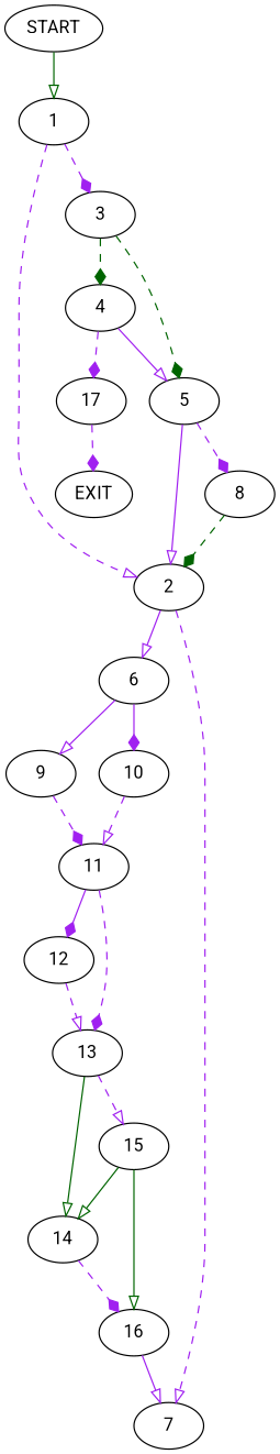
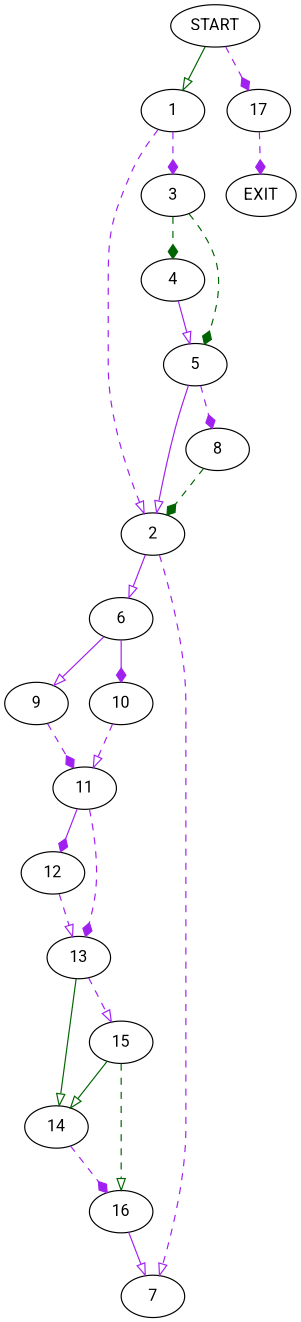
  digraph {
    fontname=Roboto
    node [fontname=Roboto]
    edge [arrowhead=onormal color=purple fontname=Roboto style=dashed]
    n1 [label=START]
    1
    17
    2
    3
    n6 [label=EXIT]
    6
    7
    4
    5
    9
    10
    8
    11
    12
    13
    14
    15
    16
    n1 -> 1 [color=darkgreen style=solid]
-   4 -> 17 [arrowhead=diamond]
+   n1 -> 17 [arrowhead=diamond]
    1 -> 2
    1 -> 3 [arrowhead=diamond]
    17 -> n6 [arrowhead=diamond]
    2 -> 6 [style=solid]
    2 -> 7
    3 -> 4 [arrowhead=diamond color=darkgreen]
    3 -> 5 [arrowhead=diamond color=darkgreen]
    6 -> 9 [style=solid]
    6 -> 10 [arrowhead=diamond style=solid]
    4 -> 5 [style=solid]
    5 -> 2 [style=solid]
    5 -> 8 [arrowhead=diamond]
    9 -> 11 [arrowhead=diamond]
    10 -> 11
    8 -> 2 [arrowhead=diamond color=darkgreen]
    11 -> 12 [arrowhead=diamond style=solid]
    11 -> 13 [arrowhead=diamond]
    12 -> 13
    13 -> 14 [color=darkgreen style=solid]
    13 -> 15
    14 -> 16 [arrowhead=diamond]
    15 -> 14 [color=darkgreen style=solid]
-   15 -> 16 [color=darkgreen style=solid]
+   15 -> 16 [color=darkgreen]
    16 -> 7 [style=solid]
  }
